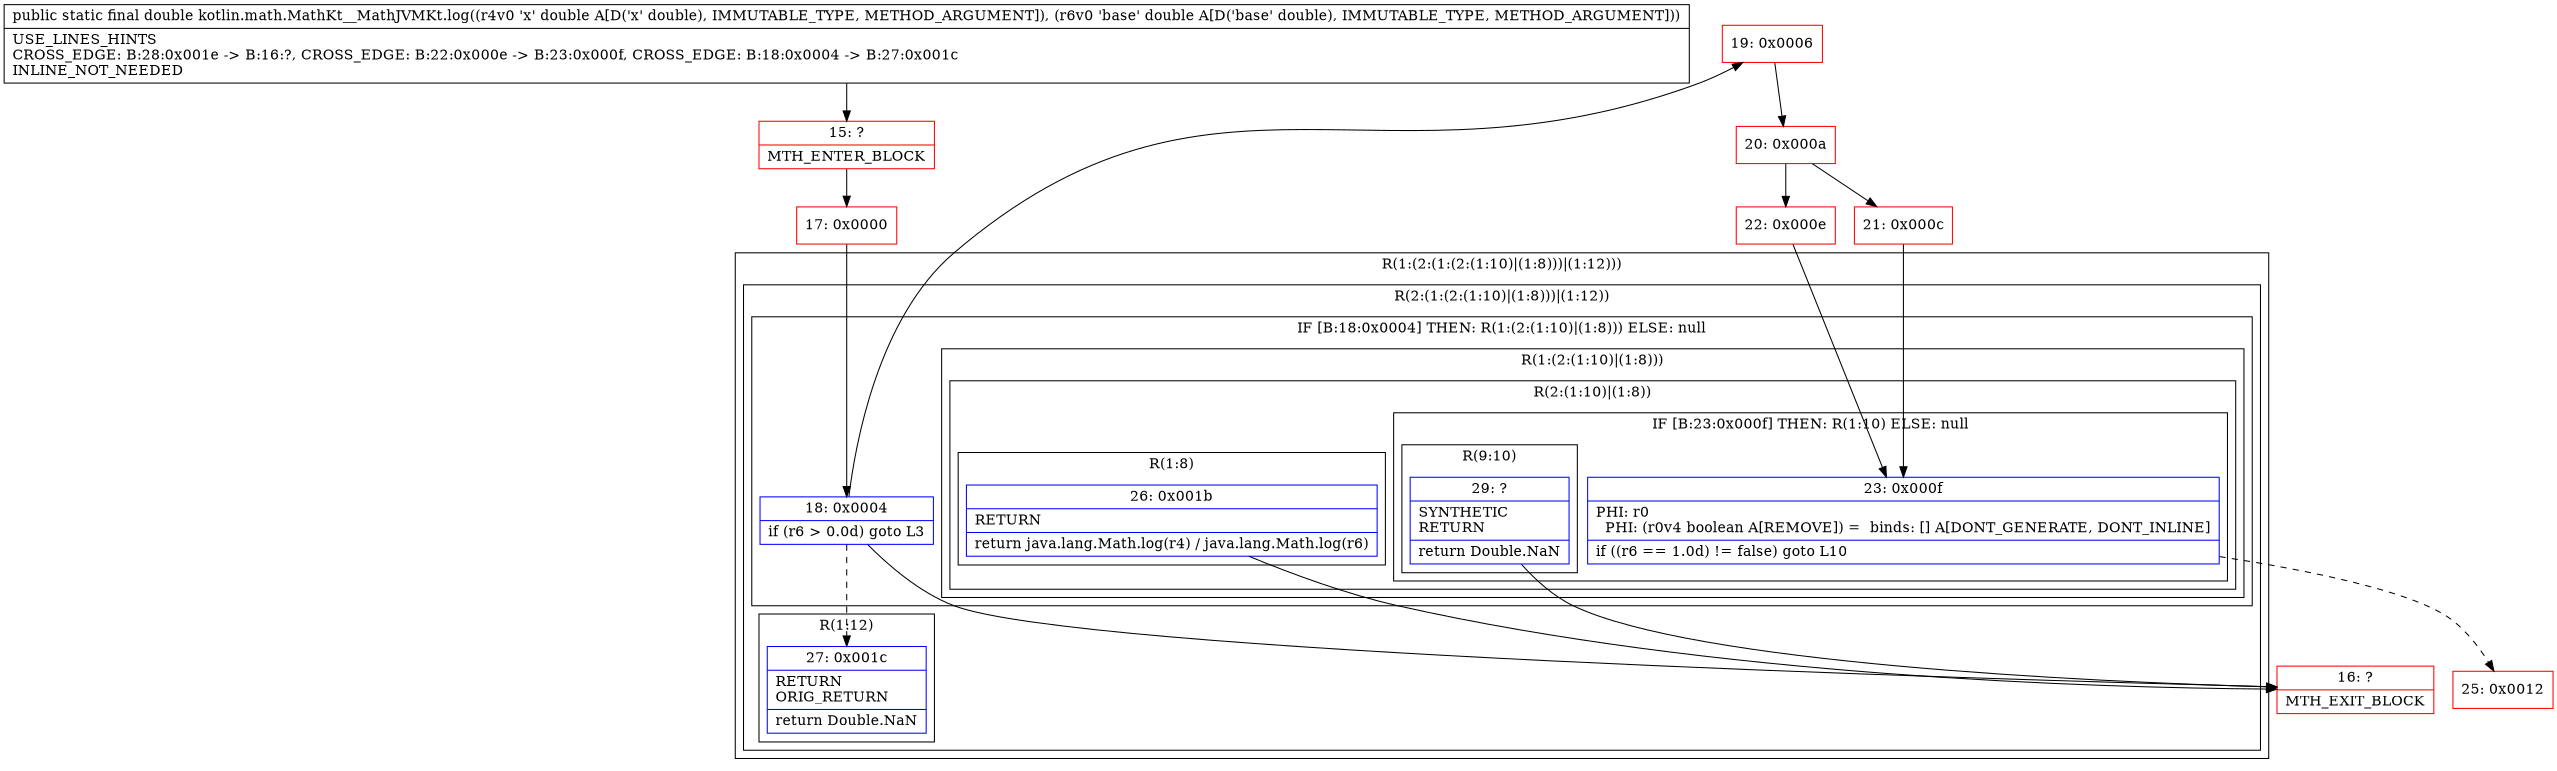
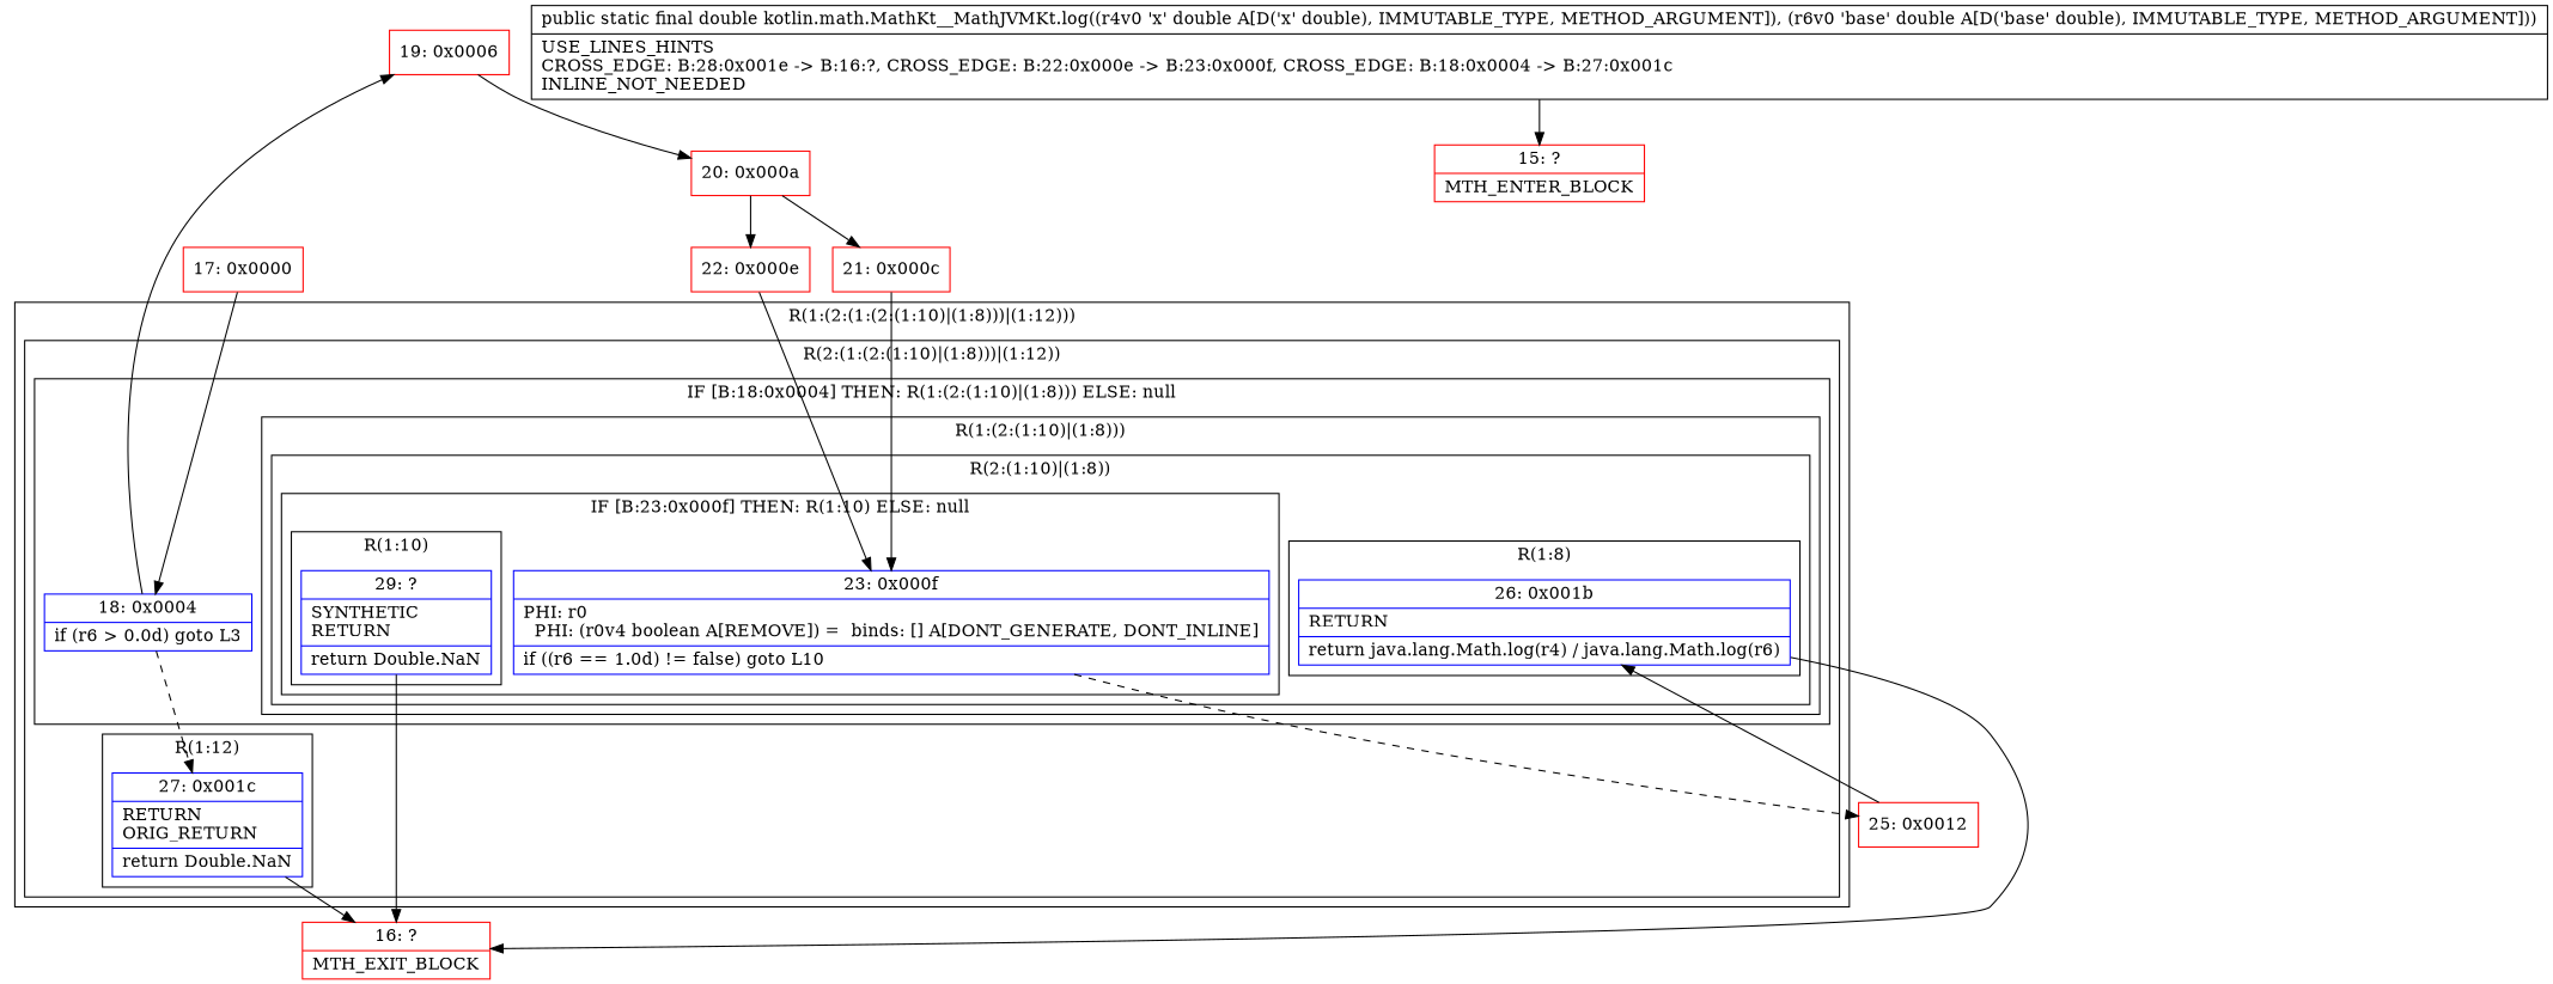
  digraph {
    node [color=red shape=record]
    n1 [color=blue label="{29\:\ ?|SYNTHETIC\lRETURN\l|return Double.NaN\l}"]
    n2 [color=blue label="{23\:\ 0x000f|PHI: r0 \l  PHI: (r0v4 boolean A[REMOVE]) =  binds: [] A[DONT_GENERATE, DONT_INLINE]\l|if ((r6 == 1.0d) != false) goto L10\l}"]
    n3 [color=blue label="{26\:\ 0x001b|RETURN\l|return java.lang.Math.log(r4) \/ java.lang.Math.log(r6)\l}"]
    n4 [color=blue label="{18\:\ 0x0004|if (r6 \> 0.0d) goto L3\l}"]
    n5 [color=blue label="{27\:\ 0x001c|RETURN\lORIG_RETURN\l|return Double.NaN\l}"]
    n6 [label="{16\:\ ?|MTH_EXIT_BLOCK\l}"]
    n7 [label="{25\:\ 0x0012}"]
    n8 [label="{19\:\ 0x0006}"]
    n9 [label="{20\:\ 0x000a}"]
    n10 [label="{15\:\ ?|MTH_ENTER_BLOCK\l}"]
    n11 [label="{17\:\ 0x0000}"]
    n12 [label="{21\:\ 0x000c}"]
    n13 [label="{22\:\ 0x000e}"]
    n14 [label="{public static final double kotlin.math.MathKt__MathJVMKt.log((r4v0 'x' double A[D('x' double), IMMUTABLE_TYPE, METHOD_ARGUMENT]), (r6v0 'base' double A[D('base' double), IMMUTABLE_TYPE, METHOD_ARGUMENT]))  | USE_LINES_HINTS\lCROSS_EDGE: B:28:0x001e \-\> B:16:?, CROSS_EDGE: B:22:0x000e \-\> B:23:0x000f, CROSS_EDGE: B:18:0x0004 \-\> B:27:0x001c\lINLINE_NOT_NEEDED\l}" color=""]
    subgraph cluster_1 {
      label="R(1:(2:(1:(2:(1:10)|(1:8)))|(1:12)))"
      subgraph cluster_2 {
        label="R(2:(1:(2:(1:10)|(1:8)))|(1:12))"
        subgraph cluster_3 {
          label="IF [B:18:0x0004] THEN: R(1:(2:(1:10)|(1:8))) ELSE: null"
          n4
          subgraph cluster_4 {
            label="R(1:(2:(1:10)|(1:8)))"
            subgraph cluster_5 {
              label="R(2:(1:10)|(1:8))"
              subgraph cluster_6 {
                label="IF [B:23:0x000f] THEN: R(1:10) ELSE: null"
                n2
                subgraph cluster_7 {
-                 label="R(9:10)"
+                 label="R(1:10)"
                  n1
                }
              }
              subgraph cluster_8 {
                label="R(1:8)"
                n3
              }
            }
          }
        }
        subgraph cluster_9 {
          label="R(1:12)"
          n5
        }
      }
    }
    n1 -> n6
    n2 -> n7 [style=dashed]
    n3 -> n6
    n4 -> n5 [style=dashed]
    n4 -> n8
-   n4 -> n6
+   n5 -> n6
+   n7 -> n3
    n8 -> n9
    n9 -> n12
    n9 -> n13
-   n10 -> n11
    n11 -> n4
    n12 -> n2
    n13 -> n2
    n14 -> n10
  }
